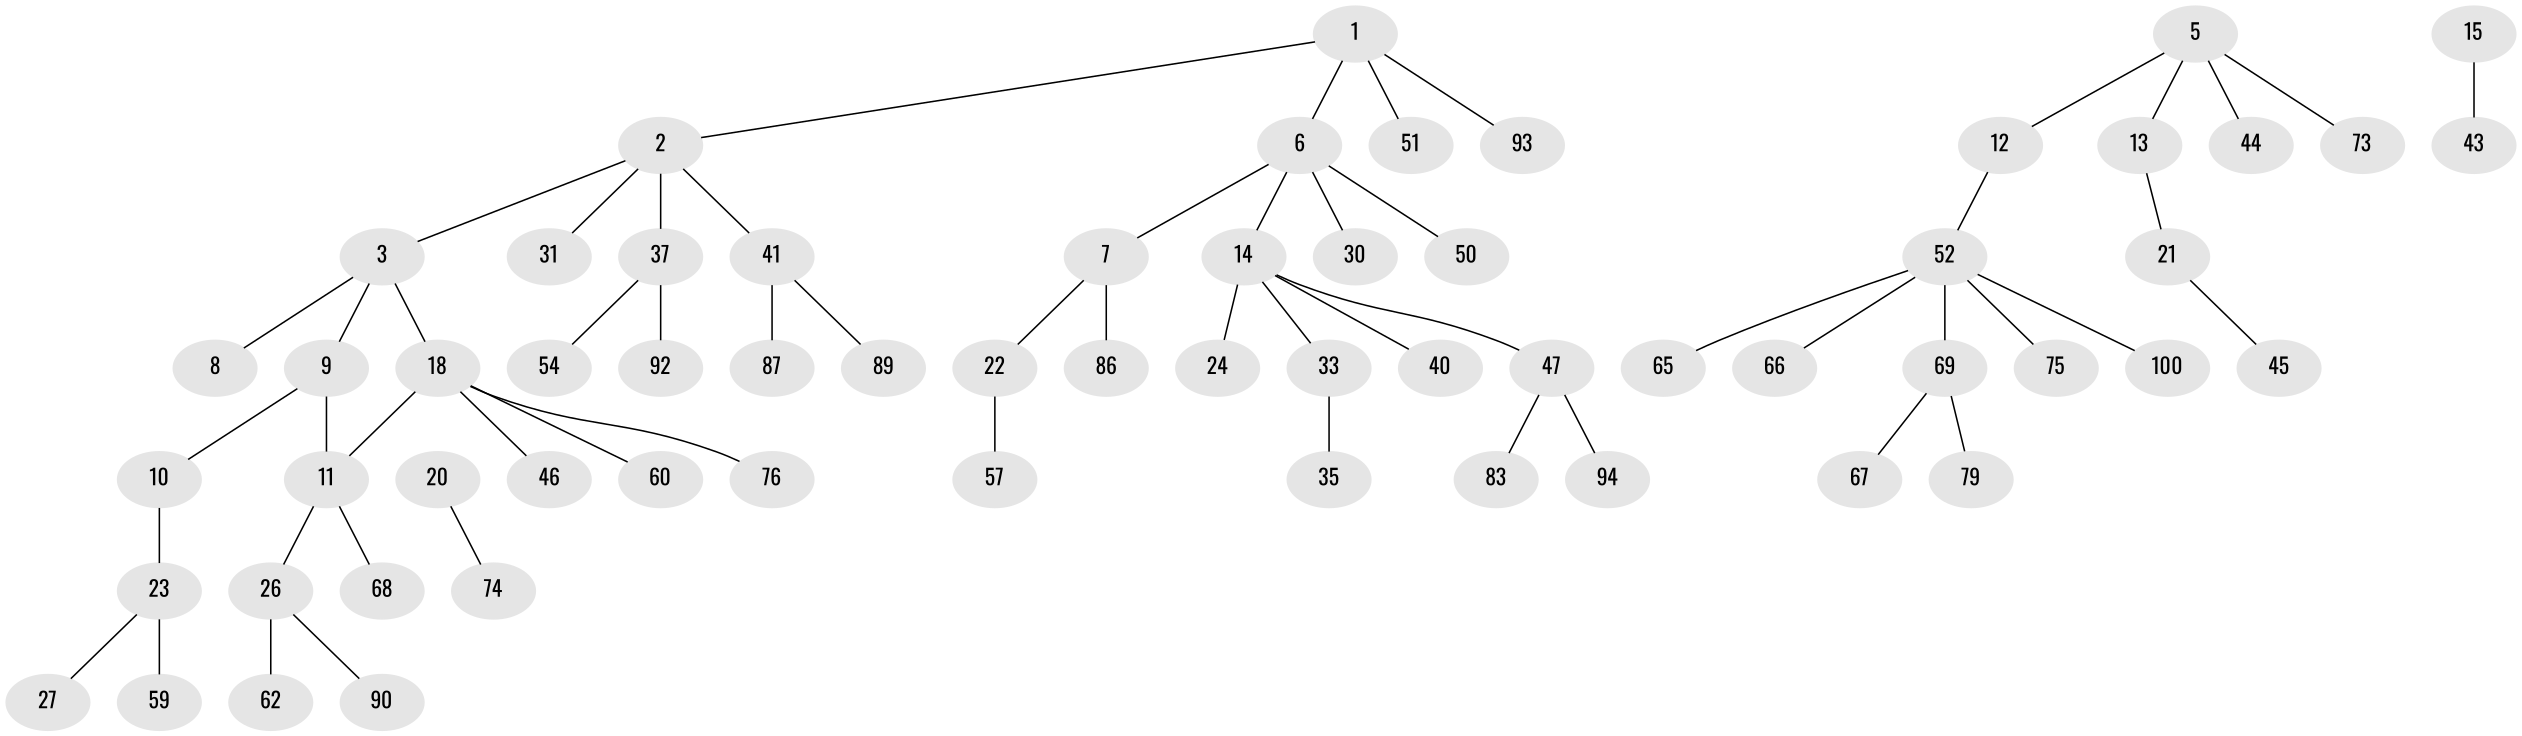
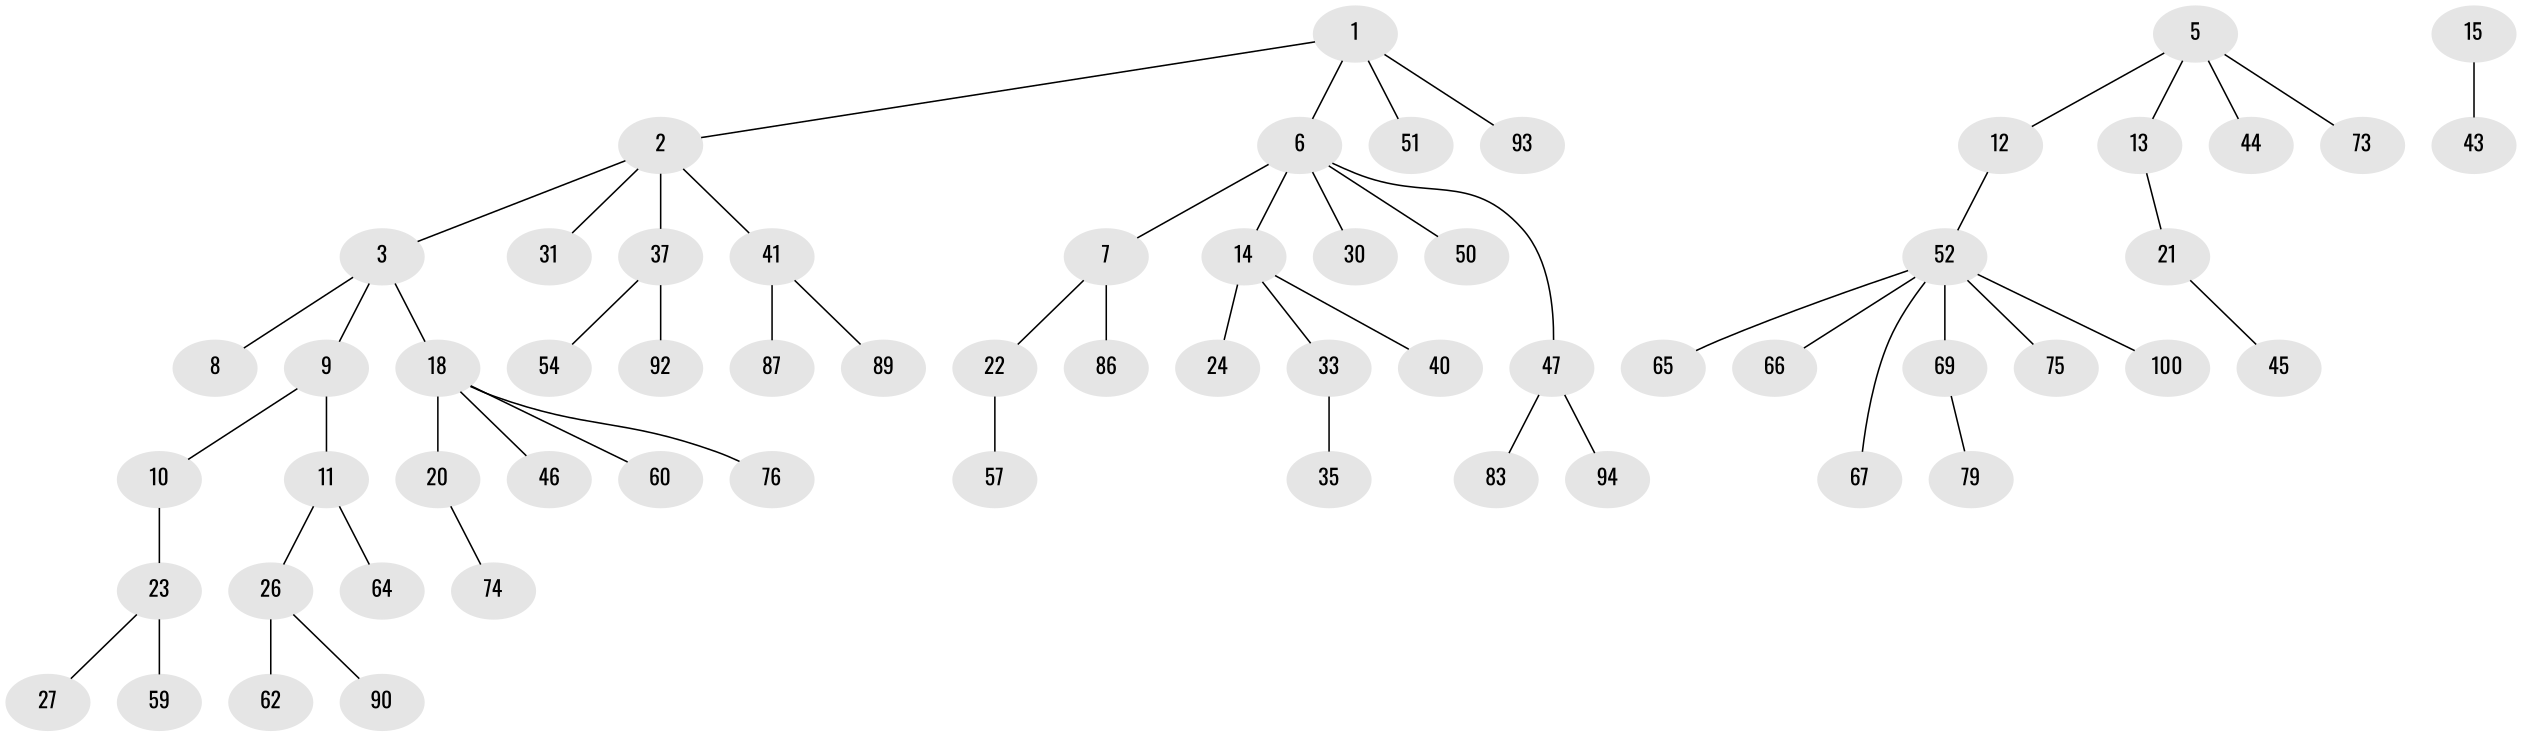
  graph {
    fontname=Oswald
    node [color=gray90 fontname=Oswald style=filled]
    edge [fontname=Oswald]
    1 [super="+42"]
    2 [super="+95"]
    6 [super="+39"]
    51
    93
    3
    31
    37 [super="+85"]
    41 [super="+48"]
    7 [super="+64"]
    14 [super="+17"]
    30 [super="+72"]
    50 [super="+58"]
    8 [super="+25"]
    9 [super="+91"]
    18 [super="+19"]
    54
    92
    87
    89
    10 [super="+16"]
    11 [super="+36"]
    20 [super="+29"]
    46 [super="+97"]
    60
    76 [super="+82"]
    5 [super="+53"]
    12
    13 [super="+28"]
    44
    73
    52 [super="+63"]
    21 [super="+84"]
    22
    86
    24 [super="+88"]
    33 [super="+78"]
    40 [super="+70"]
    47 [super="+81"]
    57 [super="+98"]
    23 [super="+38"]
    26 [super="+55"]
-   68 [super="+99"]
+   68 [super="+99" label=64]
    27
    59 [super="+61"]
    62
    90 [super="+96"]
    65
    66
    67
    69 [super="+77"]
    75 [super="+80"]
    100
    45 [super="+49"]
    43 [super="+56"]
    15
    35
    83
    94
    74
    79
    1 -- 2
    1 -- 6
    1 -- 51
    1 -- 93
    2 -- 3
    2 -- 31
    2 -- 37
    2 -- 41
    6 -- 7
    6 -- 14
    6 -- 30
    6 -- 50
    3 -- 8
    3 -- 9
    3 -- 18
    37 -- 54
    37 -- 92
    41 -- 87
    41 -- 89
    7 -- 22
    7 -- 86
    14 -- 24
    14 -- 33
    14 -- 40
-   14 -- 47
+   6 -- 47
    9 -- 10
    9 -- 11
-   18 -- 11
+   18 -- 20
    18 -- 46
    18 -- 60
    18 -- 76
    10 -- 23
    11 -- 26
    11 -- 68
    20 -- 74
    5 -- 12
    5 -- 13
    5 -- 44
    5 -- 73
    12 -- 52
    13 -- 21
    52 -- 65
    52 -- 66
-   69 -- 67
+   52 -- 67
    52 -- 69
    52 -- 75
    52 -- 100
    21 -- 45
    22 -- 57
    33 -- 35
    47 -- 83
    47 -- 94
    23 -- 27
    23 -- 59
    26 -- 62
    26 -- 90
    69 -- 79
    15 -- 43
  }
